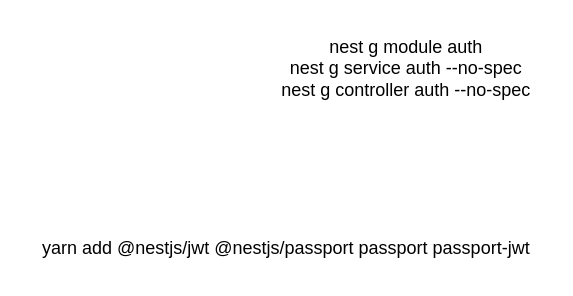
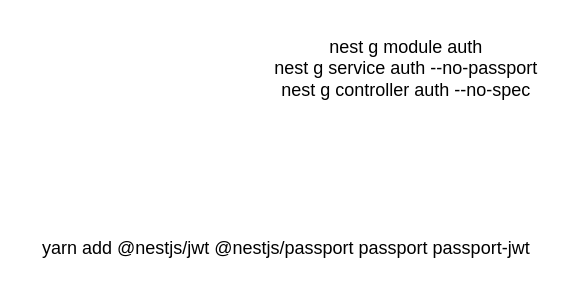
  <mxCell id="0" />
  <mxCell id="1" parent="0" />
- <mxCell id="2" value="nest g module auth&lt;br&gt;nest g service auth --no-spec&lt;br&gt;nest g controller auth --no-spec&lt;br&gt;" style="text;html=1;align=center;verticalAlign=middle;resizable=0;points=[];autosize=1;strokeColor=none;" parent="1" vertex="1"><mxGeometry x="180" y="20" width="180" height="50" as="geometry" /></mxCell>
+ <mxCell id="2" value="nest g module auth&lt;br&gt;nest g service auth --no-passport&lt;br&gt;nest g controller auth --no-spec&lt;br&gt;" style="text;html=1;align=center;verticalAlign=middle;resizable=0;points=[];autosize=1;strokeColor=none;" parent="1" vertex="1"><mxGeometry x="180" y="20" width="180" height="50" as="geometry" /></mxCell>
  <mxCell id="3" value="yarn add @nestjs/jwt @nestjs/passport passport passport-jwt&lt;br&gt;" style="text;html=1;align=center;verticalAlign=middle;resizable=0;points=[];autosize=1;strokeColor=none;" vertex="1" parent="1"><mxGeometry x="20" y="155" width="340" height="20" as="geometry" /></mxCell>
